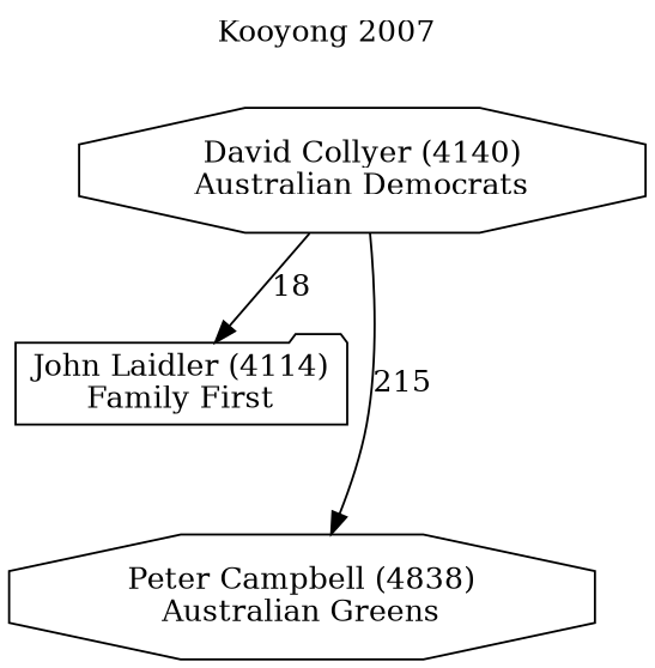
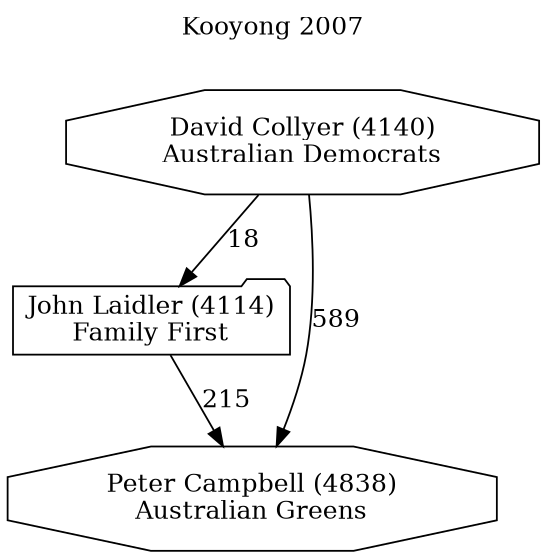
  digraph {
    label="Kooyong 2007"
    labelloc=t
    mclimit=10
    node [shape=octagon]
    n1 [label="David Collyer (4140)\nAustralian Democrats"]
    n2 [label="John Laidler (4114)\nFamily First" shape=folder]
    n3 [label="Peter Campbell (4838)\nAustralian Greens"]
    n1 -> n2 [label=18]
-   n1 -> n3 [label=215]
+   n1 -> n3 [label=589]
+   n2 -> n3 [label=215]
  }
